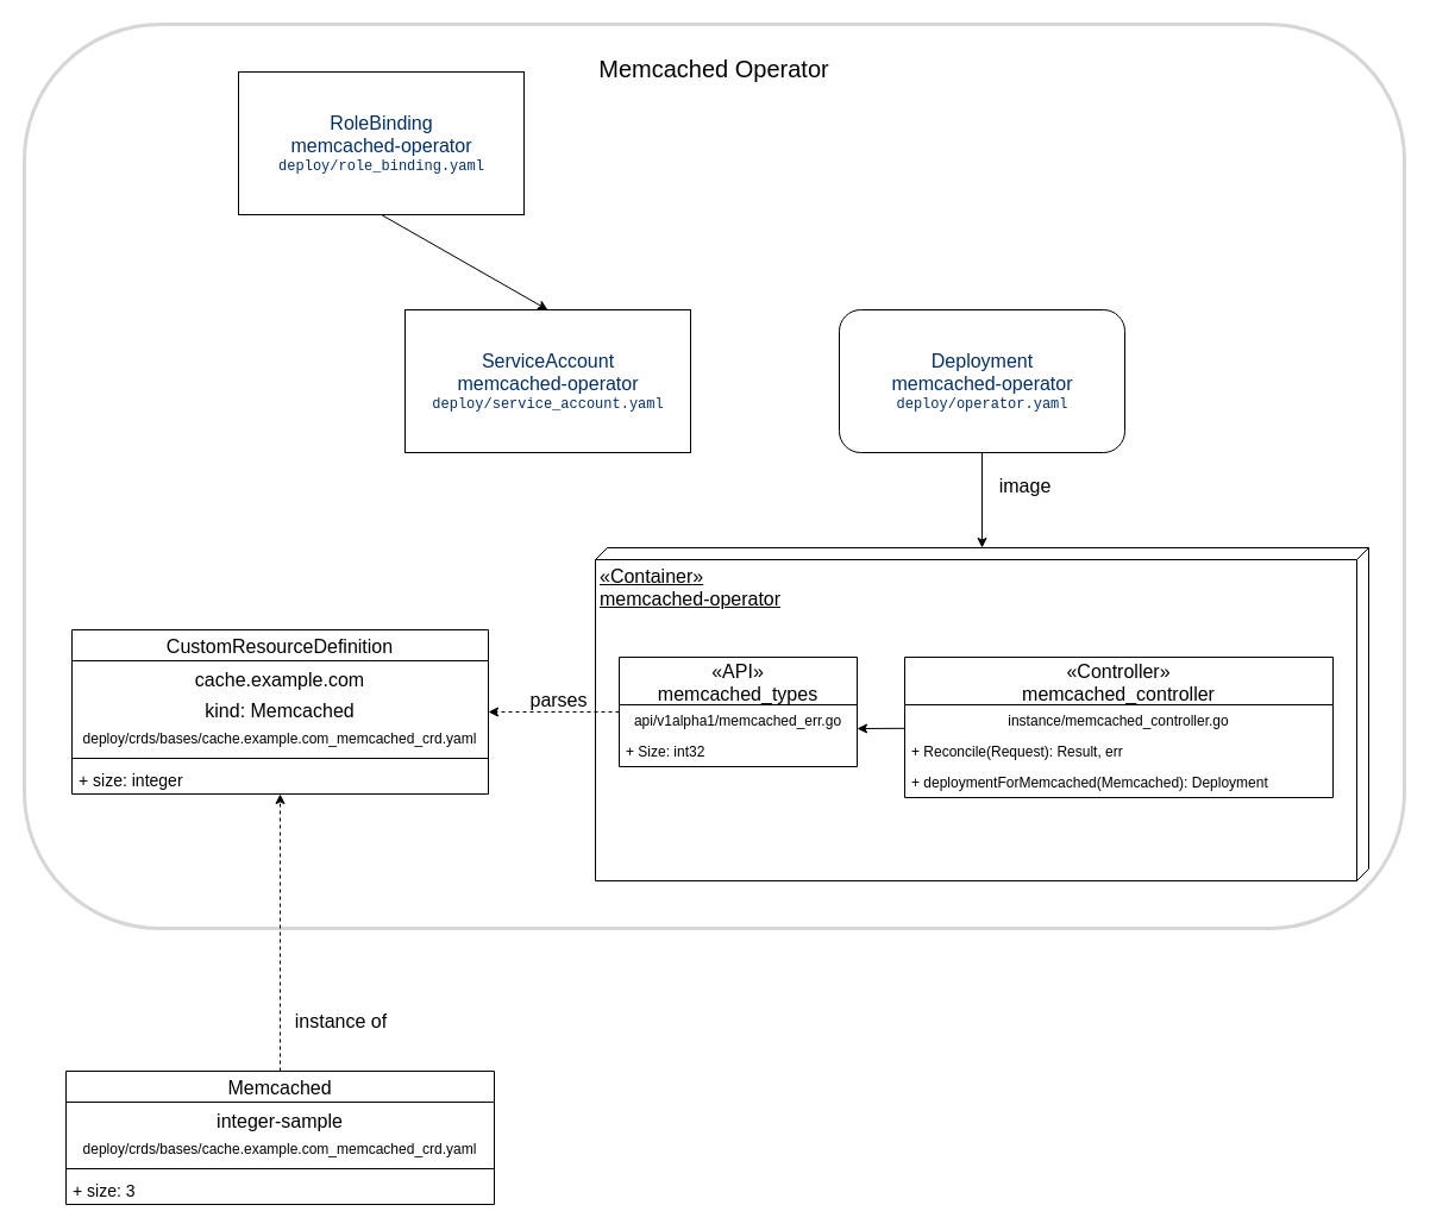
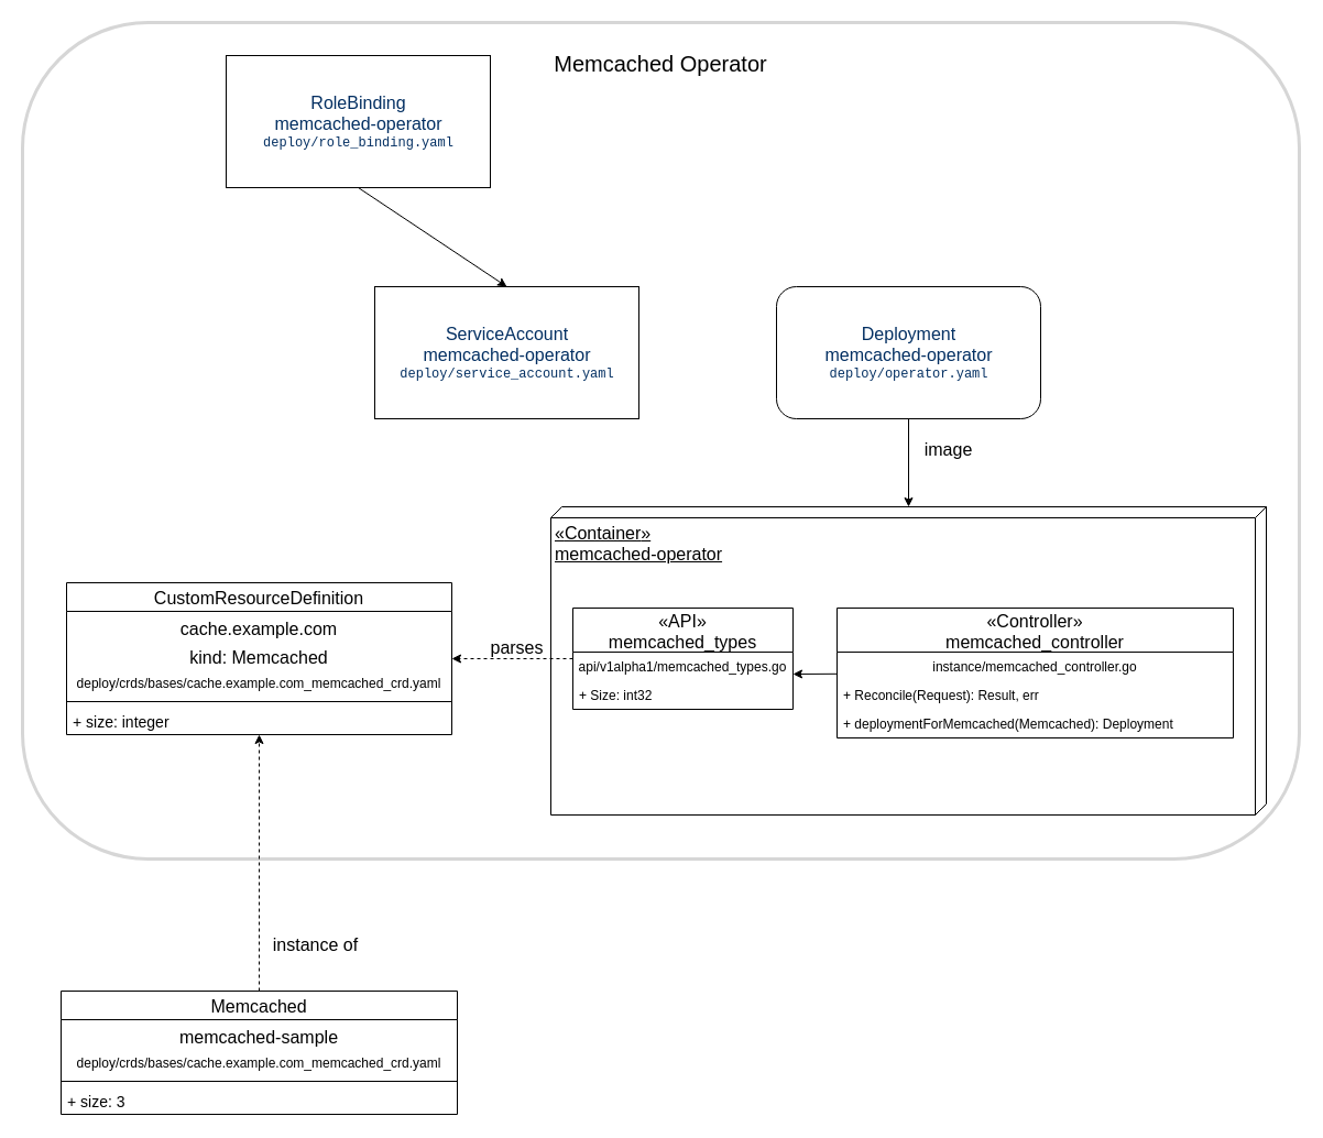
  <mxCell id="0" />
  <mxCell id="1" parent="0" />
  <mxCell id="2" value="&lt;font style=&quot;font-size: 20px&quot;&gt;Memcached Operator&lt;/font&gt;" style="rounded=1;whiteSpace=wrap;html=1;fontSize=40;align=center;fillColor=none;labelPosition=center;verticalLabelPosition=middle;verticalAlign=top;strokeWidth=3;strokeColor=#D6D6D6;" parent="1" vertex="1"><mxGeometry x="20" y="20" width="1160" height="760" as="geometry" /></mxCell>
  <mxCell id="3" style="rounded=0;orthogonalLoop=1;jettySize=auto;html=1;exitX=0.5;exitY=1;exitDx=0;exitDy=0;elbow=vertical;entryX=0.5;entryY=0;entryDx=0;entryDy=0;" parent="1" source="4" target="5" edge="1"><mxGeometry relative="1" as="geometry" /></mxCell>
- <mxCell id="4" value="&lt;font style=&quot;font-size: 16px&quot;&gt;&lt;span style=&quot;color: rgb(3 , 47 , 98) ; background-color: rgb(255 , 255 , 255)&quot;&gt;RoleBinding&lt;br&gt;&lt;/span&gt;&lt;span style=&quot;color: rgb(3 , 47 , 98) ; background-color: rgb(255 , 255 , 255)&quot;&gt;memcached-operator&lt;br&gt;&lt;/span&gt;&lt;/font&gt;&lt;span style=&quot;background-color: rgb(255 , 255 , 255)&quot;&gt;&lt;font color=&quot;#032f62&quot; face=&quot;SFMono-Regular, Consolas, Liberation Mono, Menlo, monospace&quot; style=&quot;font-size: 12px&quot;&gt;deploy/role_binding.yaml&lt;/font&gt;&lt;br&gt;&lt;/span&gt;" style="html=1;" parent="1" vertex="1"><mxGeometry x="200" y="60" width="240" height="120" as="geometry" /></mxCell>
+ <mxCell id="4" value="&lt;font style=&quot;font-size: 16px&quot;&gt;&lt;span style=&quot;color: rgb(3 , 47 , 98) ; background-color: rgb(255 , 255 , 255)&quot;&gt;RoleBinding&lt;br&gt;&lt;/span&gt;&lt;span style=&quot;color: rgb(3 , 47 , 98) ; background-color: rgb(255 , 255 , 255)&quot;&gt;memcached-operator&lt;br&gt;&lt;/span&gt;&lt;/font&gt;&lt;span style=&quot;background-color: rgb(255 , 255 , 255)&quot;&gt;&lt;font color=&quot;#032f62&quot; face=&quot;SFMono-Regular, Consolas, Liberation Mono, Menlo, monospace&quot; style=&quot;font-size: 12px&quot;&gt;deploy/role_binding.yaml&lt;/font&gt;&lt;br&gt;&lt;/span&gt;" style="html=1;" parent="1" vertex="1"><mxGeometry x="205" y="50" width="240" height="120" as="geometry" /></mxCell>
  <mxCell id="5" value="&lt;font&gt;&lt;span style=&quot;background-color: rgb(255 , 255 , 255)&quot;&gt;&lt;font color=&quot;#032f62&quot;&gt;&lt;span style=&quot;font-size: 16px&quot;&gt;ServiceAccount&lt;/span&gt;&lt;/font&gt;&lt;br&gt;&lt;/span&gt;&lt;span style=&quot;font-size: 16px ; color: rgb(3 , 47 , 98) ; background-color: rgb(255 , 255 , 255)&quot;&gt;memcached-operator&lt;br&gt;&lt;/span&gt;&lt;/font&gt;&lt;span style=&quot;background-color: rgb(255 , 255 , 255)&quot;&gt;&lt;font color=&quot;#032f62&quot; face=&quot;SFMono-Regular, Consolas, Liberation Mono, Menlo, monospace&quot;&gt;deploy/service_account.yaml&lt;/font&gt;&lt;br&gt;&lt;/span&gt;" style="html=1;" parent="1" vertex="1"><mxGeometry x="340" y="260" width="240" height="120" as="geometry" /></mxCell>
  <mxCell id="6" style="edgeStyle=none;rounded=0;orthogonalLoop=1;jettySize=auto;html=1;exitX=0.5;exitY=1;exitDx=0;exitDy=0;fontSize=16;" parent="1" source="8" target="9" edge="1"><mxGeometry relative="1" as="geometry" /></mxCell>
  <mxCell id="7" value="image" style="edgeLabel;html=1;align=center;verticalAlign=middle;resizable=0;points=[];fontSize=16;" parent="6" vertex="1" connectable="0"><mxGeometry x="-0.325" relative="1" as="geometry"><mxPoint x="35" as="offset" /></mxGeometry></mxCell>
  <mxCell id="8" value="&lt;font&gt;&lt;span style=&quot;background-color: rgb(255 , 255 , 255)&quot;&gt;&lt;font color=&quot;#032f62&quot;&gt;&lt;span style=&quot;font-size: 16px&quot;&gt;Deployment&lt;br&gt;memcached-operator&lt;/span&gt;&lt;/font&gt;&lt;br&gt;&lt;/span&gt;&lt;/font&gt;&lt;span style=&quot;background-color: rgb(255 , 255 , 255)&quot;&gt;&lt;font color=&quot;#032f62&quot; face=&quot;SFMono-Regular, Consolas, Liberation Mono, Menlo, monospace&quot;&gt;deploy/operator.yaml&lt;/font&gt;&lt;br&gt;&lt;/span&gt;" style="html=1;rounded=1;" parent="1" vertex="1"><mxGeometry x="705" y="260" width="240" height="120" as="geometry" /></mxCell>
  <mxCell id="9" value="&lt;font&gt;&lt;div&gt;&lt;span style=&quot;font-size: 16px&quot;&gt;«&lt;/span&gt;&lt;span style=&quot;font-size: 16px&quot;&gt;Container&lt;/span&gt;&lt;span style=&quot;font-size: 16px&quot;&gt;»&lt;/span&gt;&lt;/div&gt;&lt;span style=&quot;font-size: 16px&quot;&gt;memcached-operator&lt;/span&gt;&lt;br&gt;&lt;/font&gt;" style="verticalAlign=top;align=left;spacingTop=8;spacingLeft=2;spacingRight=12;shape=cube;size=10;direction=south;fontStyle=4;html=1;" parent="1" vertex="1"><mxGeometry x="500" y="460" width="650" height="280" as="geometry" /></mxCell>
  <mxCell id="10" style="edgeStyle=none;rounded=0;orthogonalLoop=1;jettySize=auto;html=1;entryX=1;entryY=0.769;entryDx=0;entryDy=0;fontSize=16;entryPerimeter=0;" parent="1" source="11" target="16" edge="1"><mxGeometry relative="1" as="geometry" /></mxCell>
  <mxCell id="11" value="«Controller»&#10;memcached_controller" style="swimlane;fontStyle=0;childLayout=stackLayout;horizontal=1;startSize=40;fillColor=none;horizontalStack=0;resizeParent=1;resizeParentMax=0;resizeLast=0;collapsible=1;marginBottom=0;fontSize=16;" parent="1" vertex="1"><mxGeometry x="760" y="552" width="360" height="118" as="geometry"><mxRectangle x="420" y="710" width="90" height="26" as="alternateBounds" /></mxGeometry></mxCell>
  <mxCell id="12" value="instance/memcached_controller.go" style="text;strokeColor=none;fillColor=none;align=center;verticalAlign=top;spacingLeft=4;spacingRight=4;overflow=hidden;rotatable=0;points=[[0,0.5],[1,0.5]];portConstraint=eastwest;" parent="11" vertex="1"><mxGeometry y="40" width="360" height="26" as="geometry" /></mxCell>
  <mxCell id="13" value="+ Reconcile(Request): Result, err" style="text;strokeColor=none;fillColor=none;align=left;verticalAlign=top;spacingLeft=4;spacingRight=4;overflow=hidden;rotatable=0;points=[[0,0.5],[1,0.5]];portConstraint=eastwest;" parent="11" vertex="1"><mxGeometry y="66" width="360" height="26" as="geometry" /></mxCell>
  <mxCell id="14" value="+ deploymentForMemcached(Memcached): Deployment" style="text;strokeColor=none;fillColor=none;align=left;verticalAlign=top;spacingLeft=4;spacingRight=4;overflow=hidden;rotatable=0;points=[[0,0.5],[1,0.5]];portConstraint=eastwest;" parent="11" vertex="1"><mxGeometry y="92" width="360" height="26" as="geometry" /></mxCell>
  <mxCell id="15" value="«API»&#10;memcached_types" style="swimlane;fontStyle=0;childLayout=stackLayout;horizontal=1;startSize=40;fillColor=none;horizontalStack=0;resizeParent=1;resizeParentMax=0;resizeLast=0;collapsible=1;marginBottom=0;fontSize=16;" parent="1" vertex="1"><mxGeometry x="520" y="552" width="200" height="92" as="geometry"><mxRectangle x="600" y="800" width="90" height="26" as="alternateBounds" /></mxGeometry></mxCell>
- <mxCell id="16" value="api/v1alpha1/memcached_err.go" style="text;strokeColor=none;fillColor=none;align=center;verticalAlign=top;spacingLeft=4;spacingRight=4;overflow=hidden;rotatable=0;points=[[0,0.5],[1,0.5]];portConstraint=eastwest;" parent="15" vertex="1"><mxGeometry y="40" width="200" height="26" as="geometry" /></mxCell>
+ <mxCell id="16" value="api/v1alpha1/memcached_types.go" style="text;strokeColor=none;fillColor=none;align=center;verticalAlign=top;spacingLeft=4;spacingRight=4;overflow=hidden;rotatable=0;points=[[0,0.5],[1,0.5]];portConstraint=eastwest;" parent="15" vertex="1"><mxGeometry y="40" width="200" height="26" as="geometry" /></mxCell>
  <mxCell id="17" value="+ Size: int32" style="text;strokeColor=none;fillColor=none;align=left;verticalAlign=top;spacingLeft=4;spacingRight=4;overflow=hidden;rotatable=0;points=[[0,0.5],[1,0.5]];portConstraint=eastwest;" parent="15" vertex="1"><mxGeometry y="66" width="200" height="26" as="geometry" /></mxCell>
  <mxCell id="18" value="CustomResourceDefinition" style="swimlane;fontStyle=0;childLayout=stackLayout;horizontal=1;startSize=26;fillColor=none;horizontalStack=0;resizeParent=1;resizeParentMax=0;resizeLast=0;collapsible=1;marginBottom=0;fontSize=16;align=center;" parent="1" vertex="1"><mxGeometry x="60" y="529" width="350" height="138" as="geometry"><mxRectangle x="40" y="440" width="220" height="26" as="alternateBounds" /></mxGeometry></mxCell>
  <mxCell id="19" value="cache.example.com" style="text;strokeColor=none;fillColor=none;align=center;verticalAlign=top;spacingLeft=4;spacingRight=4;overflow=hidden;rotatable=0;points=[[0,0.5],[1,0.5]];portConstraint=eastwest;fontSize=16;" parent="18" vertex="1"><mxGeometry y="26" width="350" height="26" as="geometry" /></mxCell>
  <mxCell id="20" value="kind: Memcached" style="text;strokeColor=none;fillColor=none;align=center;verticalAlign=top;spacingLeft=4;spacingRight=4;overflow=hidden;rotatable=0;points=[[0,0.5],[1,0.5]];portConstraint=eastwest;fontSize=16;" parent="18" vertex="1"><mxGeometry y="52" width="350" height="26" as="geometry" /></mxCell>
  <mxCell id="21" value="deploy/crds/bases/cache.example.com_memcached_crd.yaml" style="text;strokeColor=none;fillColor=none;align=center;verticalAlign=top;spacingLeft=4;spacingRight=4;overflow=hidden;rotatable=0;points=[[0,0.5],[1,0.5]];portConstraint=eastwest;" parent="18" vertex="1"><mxGeometry y="78" width="350" height="26" as="geometry" /></mxCell>
  <mxCell id="22" value="" style="line;strokeWidth=1;fillColor=none;align=left;verticalAlign=middle;spacingTop=-1;spacingLeft=3;spacingRight=3;rotatable=0;labelPosition=right;points=[];portConstraint=eastwest;fontSize=16;" parent="18" vertex="1"><mxGeometry y="104" width="350" height="8" as="geometry" /></mxCell>
  <mxCell id="23" value="+ size: integer" style="text;strokeColor=none;fillColor=none;align=left;verticalAlign=top;spacingLeft=4;spacingRight=4;overflow=hidden;rotatable=0;points=[[0,0.5],[1,0.5]];portConstraint=eastwest;fontSize=14;" parent="18" vertex="1"><mxGeometry y="112" width="350" height="26" as="geometry" /></mxCell>
  <mxCell id="24" style="edgeStyle=none;rounded=0;orthogonalLoop=1;jettySize=auto;html=1;exitX=0.5;exitY=0;exitDx=0;exitDy=0;fontSize=16;dashed=1;" parent="1" source="26" target="18" edge="1"><mxGeometry relative="1" as="geometry"><mxPoint x="290" y="730" as="targetPoint" /></mxGeometry></mxCell>
  <mxCell id="25" value="instance of" style="edgeLabel;html=1;align=center;verticalAlign=middle;resizable=0;points=[];fontSize=16;" parent="24" vertex="1" connectable="0"><mxGeometry x="0.013" relative="1" as="geometry"><mxPoint x="50" y="75" as="offset" /></mxGeometry></mxCell>
  <mxCell id="26" value="Memcached" style="swimlane;fontStyle=0;childLayout=stackLayout;horizontal=1;startSize=26;fillColor=none;horizontalStack=0;resizeParent=1;resizeParentMax=0;resizeLast=0;collapsible=1;marginBottom=0;fontSize=16;align=center;" parent="1" vertex="1"><mxGeometry x="55" y="900" width="360" height="112" as="geometry"><mxRectangle x="40" y="440" width="220" height="26" as="alternateBounds" /></mxGeometry></mxCell>
- <mxCell id="27" value="integer-sample" style="text;strokeColor=none;fillColor=none;align=center;verticalAlign=top;spacingLeft=4;spacingRight=4;overflow=hidden;rotatable=0;points=[[0,0.5],[1,0.5]];portConstraint=eastwest;fontSize=16;" parent="26" vertex="1"><mxGeometry y="26" width="360" height="26" as="geometry" /></mxCell>
+ <mxCell id="27" value="memcached-sample" style="text;strokeColor=none;fillColor=none;align=center;verticalAlign=top;spacingLeft=4;spacingRight=4;overflow=hidden;rotatable=0;points=[[0,0.5],[1,0.5]];portConstraint=eastwest;fontSize=16;" parent="26" vertex="1"><mxGeometry y="26" width="360" height="26" as="geometry" /></mxCell>
  <mxCell id="28" value="deploy/crds/bases/cache.example.com_memcached_crd.yaml" style="text;strokeColor=none;fillColor=none;align=center;verticalAlign=top;spacingLeft=4;spacingRight=4;overflow=hidden;rotatable=0;points=[[0,0.5],[1,0.5]];portConstraint=eastwest;" parent="26" vertex="1"><mxGeometry y="52" width="360" height="26" as="geometry" /></mxCell>
  <mxCell id="29" value="" style="line;strokeWidth=1;fillColor=none;align=left;verticalAlign=middle;spacingTop=-1;spacingLeft=3;spacingRight=3;rotatable=0;labelPosition=right;points=[];portConstraint=eastwest;fontSize=16;" parent="26" vertex="1"><mxGeometry y="78" width="360" height="8" as="geometry" /></mxCell>
  <mxCell id="30" value="+ size: 3" style="text;strokeColor=none;fillColor=none;align=left;verticalAlign=top;spacingLeft=4;spacingRight=4;overflow=hidden;rotatable=0;points=[[0,0.5],[1,0.5]];portConstraint=eastwest;fontSize=14;" parent="26" vertex="1"><mxGeometry y="86" width="360" height="26" as="geometry" /></mxCell>
  <mxCell id="31" style="edgeStyle=none;rounded=0;orthogonalLoop=1;jettySize=auto;html=1;exitX=0.75;exitY=0;exitDx=0;exitDy=0;fontSize=16;" parent="1" source="18" target="18" edge="1"><mxGeometry relative="1" as="geometry" /></mxCell>
  <mxCell id="32" style="edgeStyle=none;rounded=0;orthogonalLoop=1;jettySize=auto;html=1;fontSize=16;dashed=1;" parent="1" source="15" target="18" edge="1"><mxGeometry relative="1" as="geometry" /></mxCell>
  <mxCell id="33" value="parses" style="edgeLabel;html=1;align=center;verticalAlign=middle;resizable=0;points=[];fontSize=16;" parent="32" vertex="1" connectable="0"><mxGeometry x="-0.057" relative="1" as="geometry"><mxPoint y="-11" as="offset" /></mxGeometry></mxCell>
